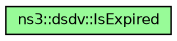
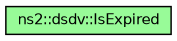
  digraph {
    rankdir=TB
-   n1 [color=black fillcolor=palegreen fontname=Helvetica fontsize=10 height=0.2 label="ns3::dsdv::IsExpired" shape=record style=filled width=0.4]
+   n1 [color=black fillcolor=palegreen fontname=Helvetica fontsize=10 height=0.2 label="ns2::dsdv::IsExpired" shape=record style=filled width=0.4]
  }
